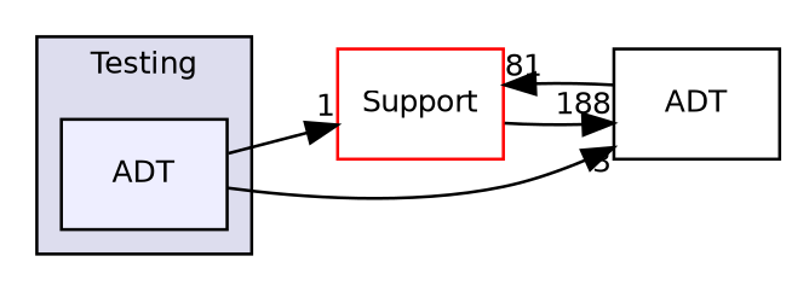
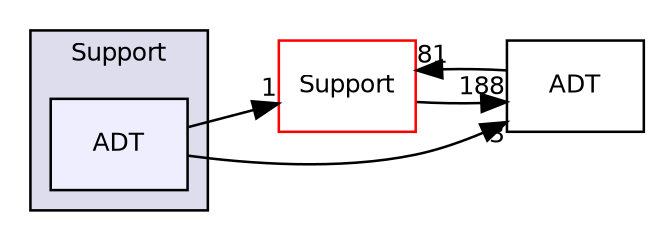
  digraph {
    compound=true
    rankdir=LR
    node [fontname=Helvetica fontsize=10 shape=box]
    edge [labeldistance=1.5 labelfontname=Helvetica labelfontsize=10]
    n1 [fillcolor="#eeeeff" label=ADT pencolor=black style=filled]
    n2 [color=red label=Support]
    n3 [label=ADT]
    subgraph cluster_1 {
      bgcolor="#ddddee"
      fontname=Helvetica
      fontsize=10
-     label=Testing
+     label=Support
      pencolor=black
      n1
    }
    n1 -> n2 [headlabel=1]
    n1 -> n3 [headlabel=3]
    n2 -> n3 [headlabel=188]
    n3 -> n2 [headlabel=81]
  }
